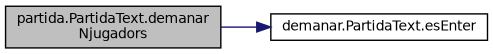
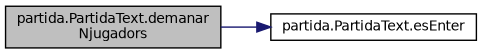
  digraph {
    rankdir=LR
    node [color=black fontname=Helvetica fontsize=10 shape=record style=filled]
    n1 [fillcolor=grey75 fontcolor=black height=0.2 label="partida.PartidaText.demanar\lNjugadors" width=0.4]
-   n2 [fillcolor=white height=0.2 label="demanar.PartidaText.esEnter" width=0.4]
+   n2 [fillcolor=white height=0.2 label="partida.PartidaText.esEnter" width=0.4]
    n1 -> n2 [color=midnightblue fontname=Helvetica fontsize=10 labelfontname=Helvetica labelfontsize=10 style=solid]
  }
